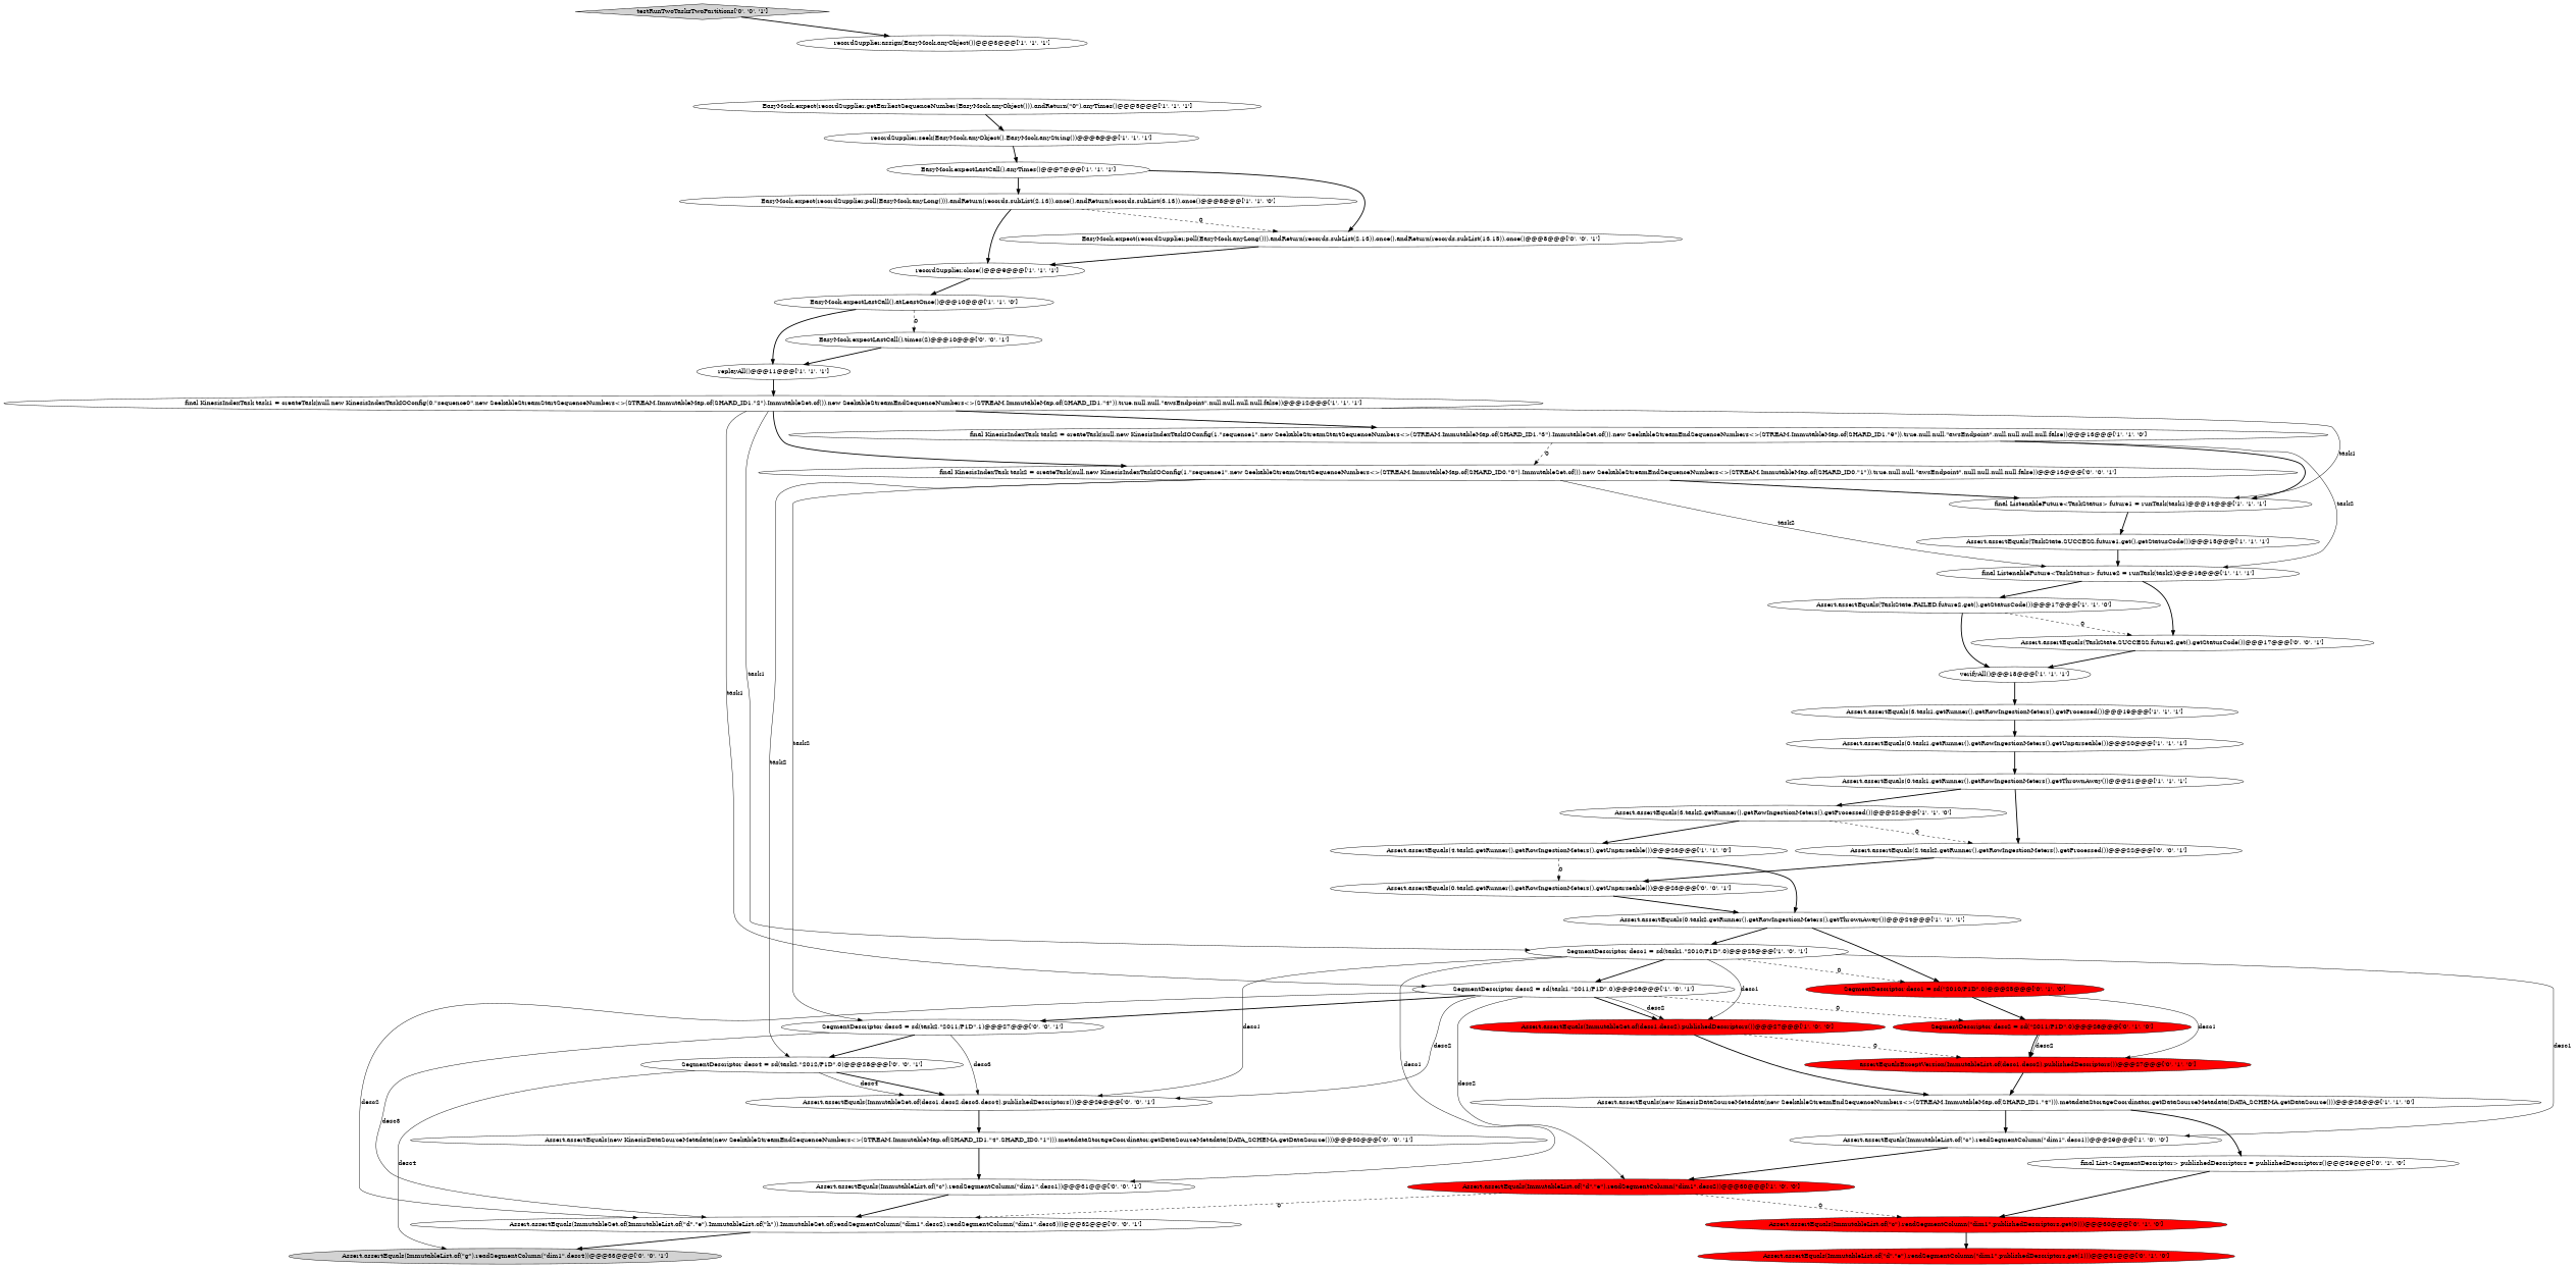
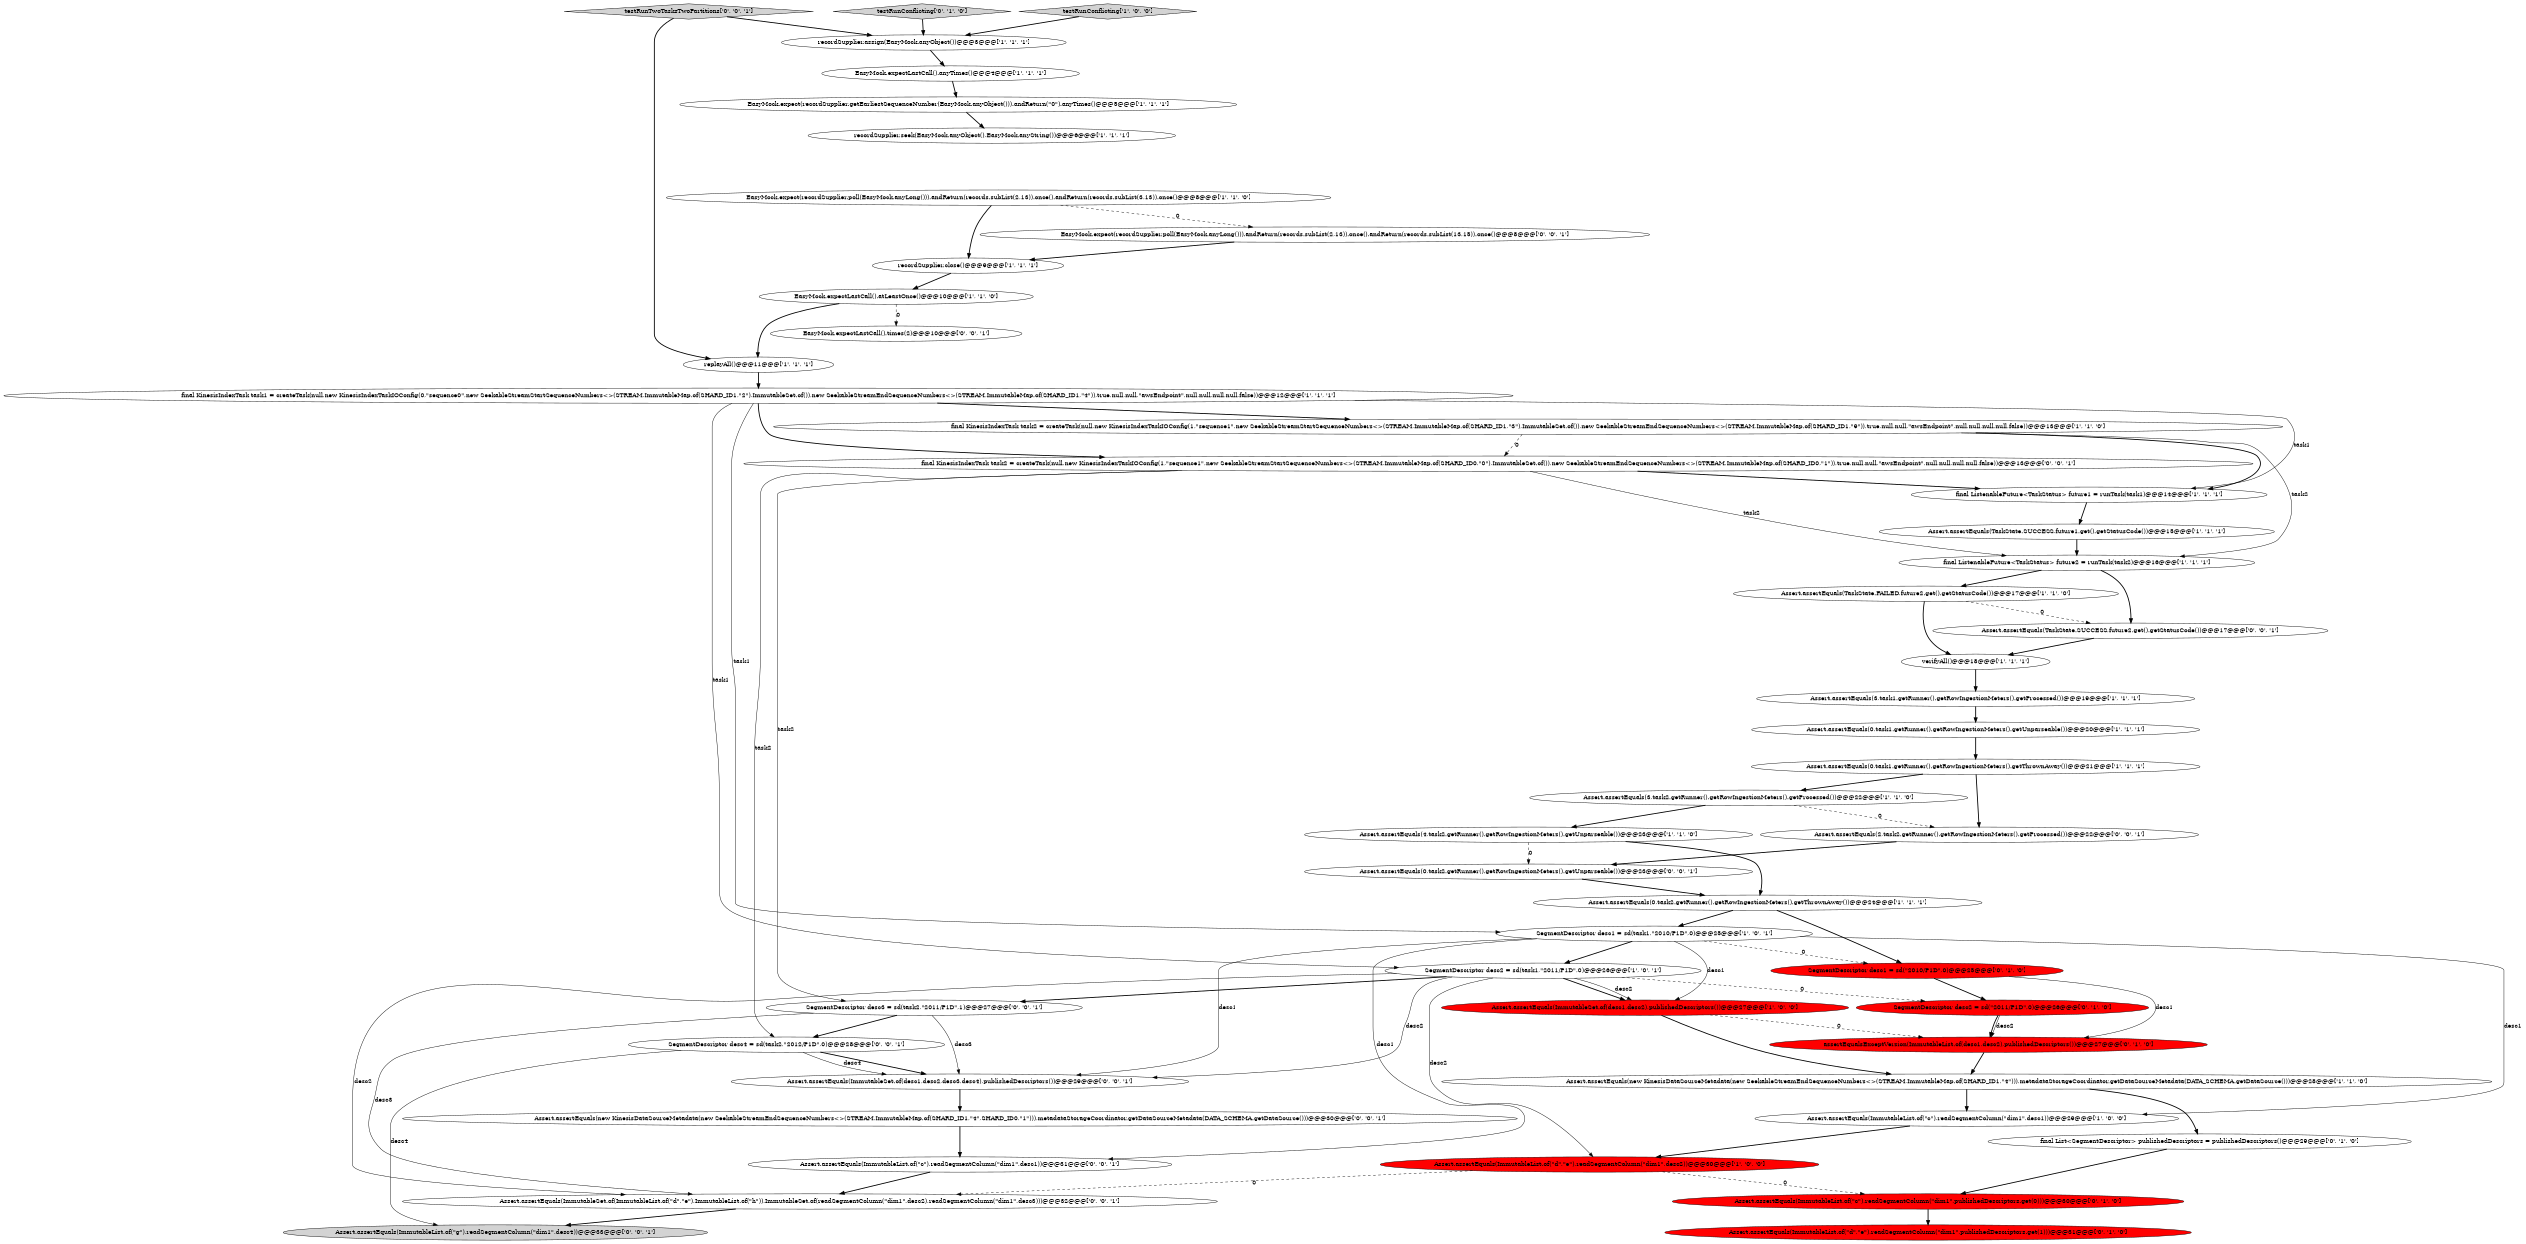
  digraph {
    node [fillcolor=white shape=ellipse style=filled]
    edge [style=bold]
+   n1 [label="EasyMock.expectLastCall().anyTimes()@@@4@@@['1', '1', '1']"]
    n2 [label="EasyMock.expect(recordSupplier.getEarliestSequenceNumber(EasyMock.anyObject())).andReturn(\"0\").anyTimes()@@@5@@@['1', '1', '1']"]
    n3 [label="recordSupplier.seek(EasyMock.anyObject(),EasyMock.anyString())@@@6@@@['1', '1', '1']"]
    n4 [label="verifyAll()@@@18@@@['1', '1', '1']"]
    n5 [label="Assert.assertEquals(3,task1.getRunner().getRowIngestionMeters().getProcessed())@@@19@@@['1', '1', '1']"]
    n6 [label="Assert.assertEquals(0,task1.getRunner().getRowIngestionMeters().getUnparseable())@@@20@@@['1', '1', '1']"]
    n7 [label="EasyMock.expect(recordSupplier.poll(EasyMock.anyLong())).andReturn(records.subList(2,13)).once().andReturn(records.subList(3,13)).once()@@@8@@@['1', '1', '0']"]
    n8 [label="recordSupplier.close()@@@9@@@['1', '1', '1']"]
    n9 [label="EasyMock.expect(recordSupplier.poll(EasyMock.anyLong())).andReturn(records.subList(2,13)).once().andReturn(records.subList(13,15)).once()@@@8@@@['0', '0', '1']"]
    n10 [label="EasyMock.expectLastCall().atLeastOnce()@@@10@@@['1', '1', '0']"]
    n11 [label="EasyMock.expectLastCall().times(2)@@@10@@@['0', '0', '1']"]
    n12 [label="replayAll()@@@11@@@['1', '1', '1']"]
    n13 [fillcolor=red label="Assert.assertEquals(ImmutableList.of(\"c\"),readSegmentColumn(\"dim1\",publishedDescriptors.get(0)))@@@30@@@['0', '1', '0']"]
    n14 [fillcolor=red label="Assert.assertEquals(ImmutableList.of(\"d\",\"e\"),readSegmentColumn(\"dim1\",publishedDescriptors.get(1)))@@@31@@@['0', '1', '0']"]
    n15 [label="SegmentDescriptor desc3 = sd(task2,\"2011/P1D\",1)@@@27@@@['0', '0', '1']"]
    n16 [label="SegmentDescriptor desc4 = sd(task2,\"2012/P1D\",0)@@@28@@@['0', '0', '1']"]
    n17 [label="Assert.assertEquals(ImmutableSet.of(ImmutableList.of(\"d\",\"e\"),ImmutableList.of(\"h\")),ImmutableSet.of(readSegmentColumn(\"dim1\",desc2),readSegmentColumn(\"dim1\",desc3)))@@@32@@@['0', '0', '1']"]
    n18 [label="Assert.assertEquals(ImmutableSet.of(desc1,desc2,desc3,desc4),publishedDescriptors())@@@29@@@['0', '0', '1']"]
    n19 [fillcolor=lightgray label="Assert.assertEquals(ImmutableList.of(\"g\"),readSegmentColumn(\"dim1\",desc4))@@@33@@@['0', '0', '1']"]
    n20 [label="Assert.assertEquals(new KinesisDataSourceMetadata(new SeekableStreamEndSequenceNumbers<>(STREAM,ImmutableMap.of(SHARD_ID1,\"4\",SHARD_ID0,\"1\"))),metadataStorageCoordinator.getDataSourceMetadata(DATA_SCHEMA.getDataSource()))@@@30@@@['0', '0', '1']"]
    n21 [label="final List<SegmentDescriptor> publishedDescriptors = publishedDescriptors()@@@29@@@['0', '1', '0']"]
    n22 [label="recordSupplier.assign(EasyMock.anyObject())@@@3@@@['1', '1', '1']"]
    n23 [label="Assert.assertEquals(new KinesisDataSourceMetadata(new SeekableStreamEndSequenceNumbers<>(STREAM,ImmutableMap.of(SHARD_ID1,\"4\"))),metadataStorageCoordinator.getDataSourceMetadata(DATA_SCHEMA.getDataSource()))@@@28@@@['1', '1', '0']"]
    n24 [label="Assert.assertEquals(ImmutableList.of(\"c\"),readSegmentColumn(\"dim1\",desc1))@@@29@@@['1', '0', '0']"]
    n25 [fillcolor=red label="Assert.assertEquals(ImmutableList.of(\"d\",\"e\"),readSegmentColumn(\"dim1\",desc2))@@@30@@@['1', '0', '0']"]
    n26 [label="SegmentDescriptor desc2 = sd(task1,\"2011/P1D\",0)@@@26@@@['1', '0', '1']"]
    n27 [fillcolor=red label="Assert.assertEquals(ImmutableSet.of(desc1,desc2),publishedDescriptors())@@@27@@@['1', '0', '0']"]
    n28 [fillcolor=red label="SegmentDescriptor desc2 = sd(\"2011/P1D\",0)@@@26@@@['0', '1', '0']"]
    n29 [fillcolor=red label="assertEqualsExceptVersion(ImmutableList.of(desc1,desc2),publishedDescriptors())@@@27@@@['0', '1', '0']"]
    n30 [label="Assert.assertEquals(0,task1.getRunner().getRowIngestionMeters().getThrownAway())@@@21@@@['1', '1', '1']"]
    n31 [label="Assert.assertEquals(3,task2.getRunner().getRowIngestionMeters().getProcessed())@@@22@@@['1', '1', '0']"]
    n32 [label="Assert.assertEquals(2,task2.getRunner().getRowIngestionMeters().getProcessed())@@@22@@@['0', '0', '1']"]
    n33 [label="Assert.assertEquals(4,task2.getRunner().getRowIngestionMeters().getUnparseable())@@@23@@@['1', '1', '0']"]
    n34 [label="Assert.assertEquals(0,task2.getRunner().getRowIngestionMeters().getUnparseable())@@@23@@@['0', '0', '1']"]
    n35 [label="final ListenableFuture<TaskStatus> future2 = runTask(task2)@@@16@@@['1', '1', '1']"]
    n36 [label="Assert.assertEquals(TaskState.FAILED,future2.get().getStatusCode())@@@17@@@['1', '1', '0']"]
    n37 [label="Assert.assertEquals(TaskState.SUCCESS,future2.get().getStatusCode())@@@17@@@['0', '0', '1']"]
    n38 [label="Assert.assertEquals(ImmutableList.of(\"c\"),readSegmentColumn(\"dim1\",desc1))@@@31@@@['0', '0', '1']"]
    n39 [label="Assert.assertEquals(0,task2.getRunner().getRowIngestionMeters().getThrownAway())@@@24@@@['1', '1', '1']"]
    n40 [fillcolor=red label="SegmentDescriptor desc1 = sd(\"2010/P1D\",0)@@@25@@@['0', '1', '0']"]
    n41 [label="SegmentDescriptor desc1 = sd(task1,\"2010/P1D\",0)@@@25@@@['1', '0', '1']"]
-   n42 [label="EasyMock.expectLastCall().anyTimes()@@@7@@@['1', '1', '1']"]
    n43 [label="final KinesisIndexTask task1 = createTask(null,new KinesisIndexTaskIOConfig(0,\"sequence0\",new SeekableStreamStartSequenceNumbers<>(STREAM,ImmutableMap.of(SHARD_ID1,\"2\"),ImmutableSet.of()),new SeekableStreamEndSequenceNumbers<>(STREAM,ImmutableMap.of(SHARD_ID1,\"4\")),true,null,null,\"awsEndpoint\",null,null,null,null,false))@@@12@@@['1', '1', '1']"]
    n44 [label="final ListenableFuture<TaskStatus> future1 = runTask(task1)@@@14@@@['1', '1', '1']"]
    n45 [label="Assert.assertEquals(TaskState.SUCCESS,future1.get().getStatusCode())@@@15@@@['1', '1', '1']"]
    n46 [label="final KinesisIndexTask task2 = createTask(null,new KinesisIndexTaskIOConfig(1,\"sequence1\",new SeekableStreamStartSequenceNumbers<>(STREAM,ImmutableMap.of(SHARD_ID0,\"0\"),ImmutableSet.of()),new SeekableStreamEndSequenceNumbers<>(STREAM,ImmutableMap.of(SHARD_ID0,\"1\")),true,null,null,\"awsEndpoint\",null,null,null,null,false))@@@13@@@['0', '0', '1']"]
    n47 [label="final KinesisIndexTask task2 = createTask(null,new KinesisIndexTaskIOConfig(1,\"sequence1\",new SeekableStreamStartSequenceNumbers<>(STREAM,ImmutableMap.of(SHARD_ID1,\"3\"),ImmutableSet.of()),new SeekableStreamEndSequenceNumbers<>(STREAM,ImmutableMap.of(SHARD_ID1,\"9\")),true,null,null,\"awsEndpoint\",null,null,null,null,false))@@@13@@@['1', '1', '0']"]
    n48 [fillcolor=lightgray label="testRunTwoTasksTwoPartitions['0', '0', '1']" shape=diamond]
+   n49 [fillcolor=lightgray label="testRunConflicting['0', '1', '0']" shape=diamond]
+   n50 [fillcolor=lightgray label="testRunConflicting['1', '0', '0']" shape=diamond]
+   n1 -> n2
    n2 -> n3
-   n3 -> n42
    n4 -> n5
    n5 -> n6
    n6 -> n30
    n7 -> n8
    n7 -> n9 [label=0 style=dashed]
    n8 -> n10
    n9 -> n8
    n10 -> n11 [label=0 style=dashed]
    n10 -> n12
-   n11 -> n12
+   n48 -> n12
    n12 -> n43
    n13 -> n14
    n15 -> n16
    n15 -> n17 [label=desc3 style=solid]
    n15 -> n18 [label=desc3 style=solid]
    n16 -> n18
    n16 -> n18 [label=desc4 style=solid]
    n16 -> n19 [label=desc4 style=solid]
    n17 -> n19
    n18 -> n20
    n20 -> n38
    n21 -> n13
+   n22 -> n1
    n23 -> n21
    n23 -> n24
    n24 -> n25
    n25 -> n13 [label=0 style=dashed]
    n25 -> n17 [label=0 style=dashed]
    n26 -> n15
    n26 -> n17 [label=desc2 style=solid]
    n26 -> n18 [label=desc2 style=solid]
    n26 -> n25 [label=desc2 style=solid]
    n26 -> n27
    n26 -> n27 [label=desc2 style=solid]
    n26 -> n28 [label=0 style=dashed]
    n27 -> n23
    n27 -> n29 [label=0 style=dashed]
    n28 -> n29
    n28 -> n29 [label=desc2 style=solid]
    n29 -> n23
    n30 -> n31
    n30 -> n32
    n31 -> n32 [label=0 style=dashed]
    n31 -> n33
    n32 -> n34
    n33 -> n34 [label=0 style=dashed]
    n33 -> n39
    n34 -> n39
    n35 -> n36
    n35 -> n37
    n36 -> n4
    n36 -> n37 [label=0 style=dashed]
    n37 -> n4
    n38 -> n17
    n39 -> n40
    n39 -> n41
    n40 -> n28
    n40 -> n29 [label=desc1 style=solid]
    n41 -> n18 [label=desc1 style=solid]
    n41 -> n24 [label=desc1 style=solid]
    n41 -> n26
    n41 -> n27 [label=desc1 style=solid]
    n41 -> n38 [label=desc1 style=solid]
    n41 -> n40 [label=0 style=dashed]
-   n42 -> n7
-   n42 -> n9
    n43 -> n26 [label=task1 style=solid]
    n43 -> n41 [label=task1 style=solid]
    n43 -> n44 [label=task1 style=solid]
    n43 -> n46
    n43 -> n47
    n44 -> n45
    n45 -> n35
    n46 -> n15 [label=task2 style=solid]
    n46 -> n16 [label=task2 style=solid]
    n46 -> n35 [label=task2 style=solid]
    n46 -> n44
    n47 -> n35 [label=task2 style=solid]
    n47 -> n44
    n47 -> n46 [label=0 style=dashed]
    n48 -> n22
+   n49 -> n22
+   n50 -> n22
  }
